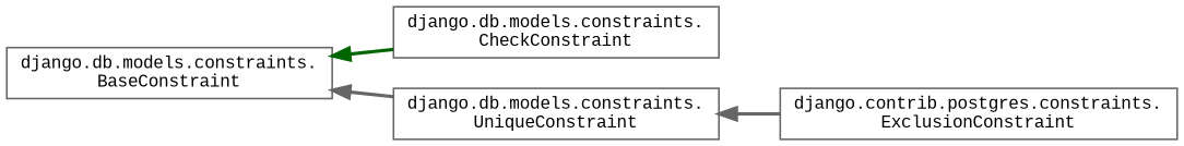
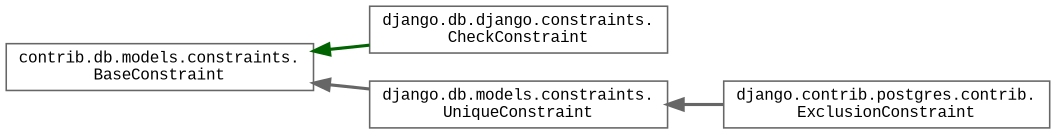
  digraph {
    fontname="Liberation Mono"
    rankdir=LR
    node [color=grey40 fillcolor=white fontname="Liberation Mono" fontsize=10 shape=box style=filled]
    edge [color=gray40 dir=back fontname="Liberation Mono" fontsize=10 labelfontname=Helvetica labelfontsize=10 style=bold]
-   n1 [height=0.2 label="django.db.models.constraints.\lBaseConstraint" width=0.4]
-   n2 [height=0.2 label="django.db.models.constraints.\lCheckConstraint" width=0.4]
+   n1 [height=0.2 label="contrib.db.models.constraints.\lBaseConstraint" width=0.4]
+   n2 [height=0.2 label="django.db.django.constraints.\lCheckConstraint" width=0.4]
    n3 [height=0.2 label="django.db.models.constraints.\lUniqueConstraint" width=0.4]
-   n4 [height=0.2 label="django.contrib.postgres.constraints.\lExclusionConstraint" width=0.4]
+   n4 [height=0.2 label="django.contrib.postgres.contrib.\lExclusionConstraint" width=0.4]
    n1 -> n2 [color=darkgreen]
    n1 -> n3
    n3 -> n4
  }
